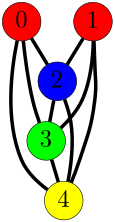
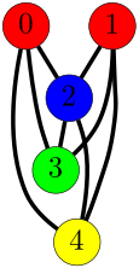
  graph {
    splines=true
    node [color=black fillcolor=red fixedsize=true fontname="Latin Modern Math" fontsize=42 penwidth=1 shape=circle style=filled]
    edge [color=black penwidth=6 style=bold]
    0 [height=0.91667 width=0.91667]
    2 [fillcolor=blue height=0.91667 width=0.91667]
    3 [fillcolor=green height=0.91667 width=0.91667]
    4 [fillcolor=yellow height=0.91667 width=0.91667]
    1 [height=0.91667 width=0.91667]
    0 -- 2
    0 -- 3
    0 -- 4
    2 -- 3
    2 -- 4
-   3 -- 4
    1 -- 2
    1 -- 3
    1 -- 4
  }
